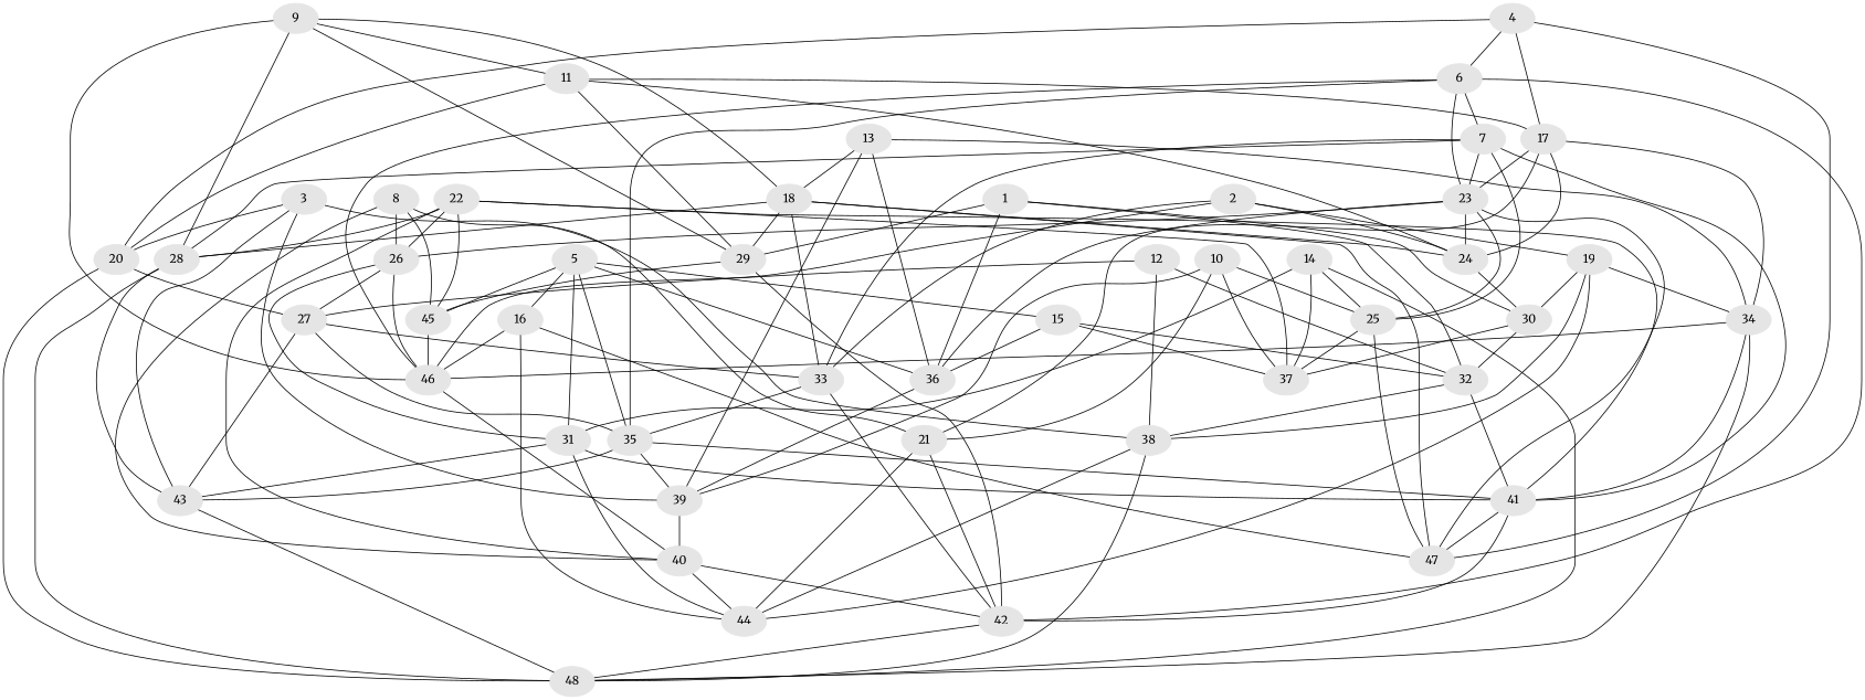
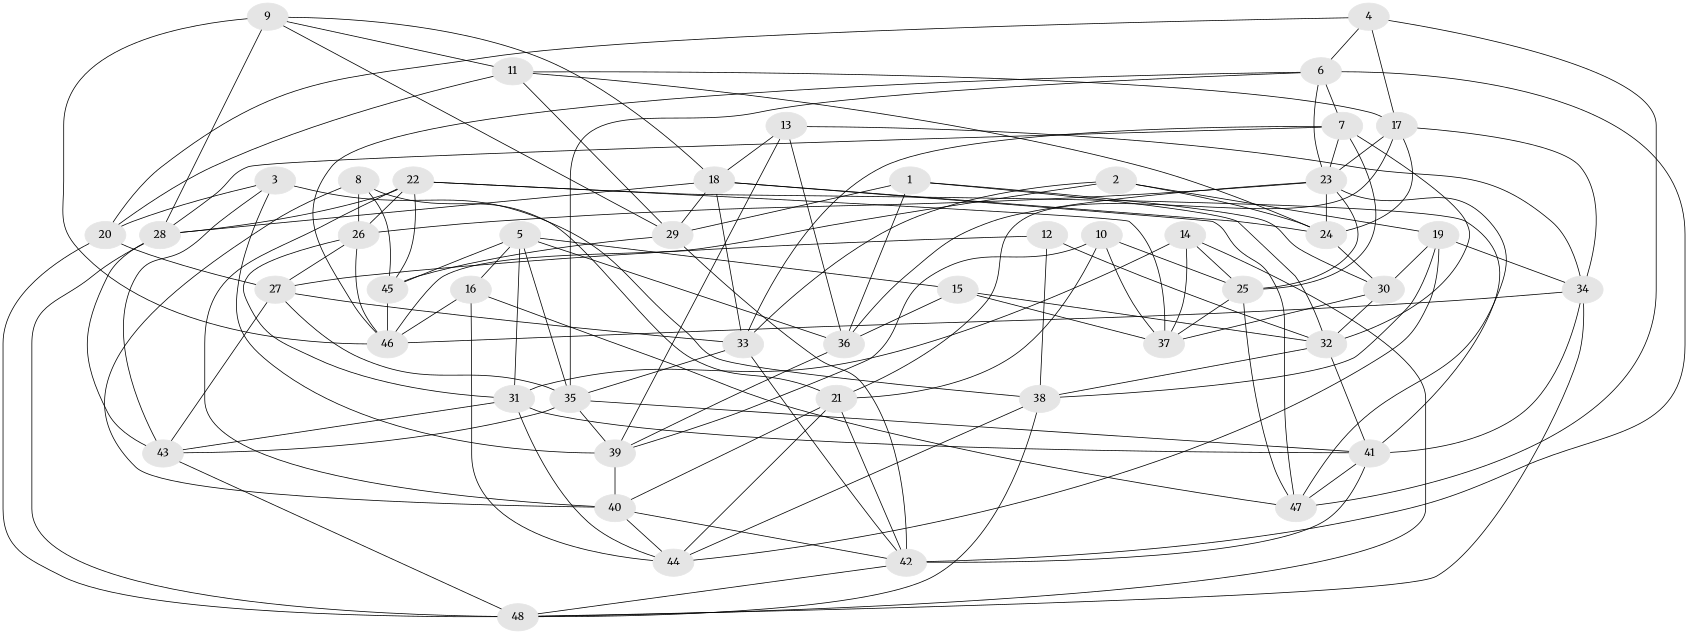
  graph {
    fontname=Merriweather
    node [color=gray90 fontname=Merriweather style=filled]
    edge [fontname=Merriweather weight=1.0]
    1
    29
    30
    32
    36
    45
    42
    37
    38
    41
    39
    2
    19
    24
    33
    46
    34
    44
    35
    3
    20
    43
    27
    48
    40
    4
    6
    17
    47
    7
    23
    21
    5
    15
    16
    31
    25
    28
    26
    8
    9
    11
    18
    10
    12
    13
    14
    22
    1 -- 29
    1 -- 30
    1 -- 32
    1 -- 36
    29 -- 45
    29 -- 42
    30 -- 32
    30 -- 37
    32 -- 38
    32 -- 41
    36 -- 39
    45 -- 46
    42 -- 48
    38 -- 44
    38 -- 48
    41 -- 42 [weight=2.0]
    41 -- 47
    39 -- 40
    2 -- 19
    2 -- 24
    2 -- 33
    2 -- 46
    19 -- 30
    19 -- 38
    19 -- 34
    19 -- 44
    24 -- 30
    33 -- 42
    33 -- 35
    34 -- 41
    34 -- 46
    34 -- 48
    35 -- 41
    35 -- 39
    35 -- 43
    3 -- 38
    3 -- 39
    3 -- 20
    3 -- 43
    20 -- 27
    20 -- 48 [weight=2.0]
    43 -- 48
    27 -- 33
    27 -- 35
    27 -- 43
    40 -- 42
    40 -- 44
    4 -- 20
    4 -- 6
    4 -- 17
    4 -- 47
    6 -- 42
    6 -- 46
    6 -- 35
    6 -- 7
    6 -- 23
    17 -- 24
    17 -- 34
    17 -- 23
    17 -- 21
-   7 -- 41
+   7 -- 32
    7 -- 33
    7 -- 23
    7 -- 25
    7 -- 28
    23 -- 36
    23 -- 24
    23 -- 47
    23 -- 25
    23 -- 26
    21 -- 42
    21 -- 44
-   46 -- 40
+   21 -- 40
    5 -- 36
    5 -- 45
    5 -- 35
    5 -- 15
    5 -- 16
    5 -- 31
    15 -- 32
    15 -- 36
    15 -- 37
    16 -- 46
    16 -- 44
    16 -- 47
    31 -- 41
    31 -- 44
    31 -- 43
    25 -- 37
    25 -- 47
    28 -- 43
    28 -- 48
    26 -- 46
    26 -- 27
    26 -- 31
    8 -- 45
    8 -- 40
    8 -- 21
    8 -- 26
    9 -- 29
    9 -- 46 [weight=2.0]
    9 -- 28
    9 -- 11
    9 -- 18
    11 -- 29
    11 -- 24
    11 -- 20
    11 -- 17
    18 -- 29
    18 -- 24
    18 -- 33
    18 -- 47
    18 -- 28
    10 -- 37
    10 -- 39
    10 -- 21
    10 -- 25
    12 -- 32
    12 -- 38
    12 -- 27
    13 -- 36
    13 -- 39
    13 -- 34
    13 -- 18
    14 -- 37
    14 -- 48
    14 -- 31
    14 -- 25
    22 -- 45
    22 -- 37
    22 -- 41
    22 -- 40
    22 -- 28
    22 -- 26
  }
